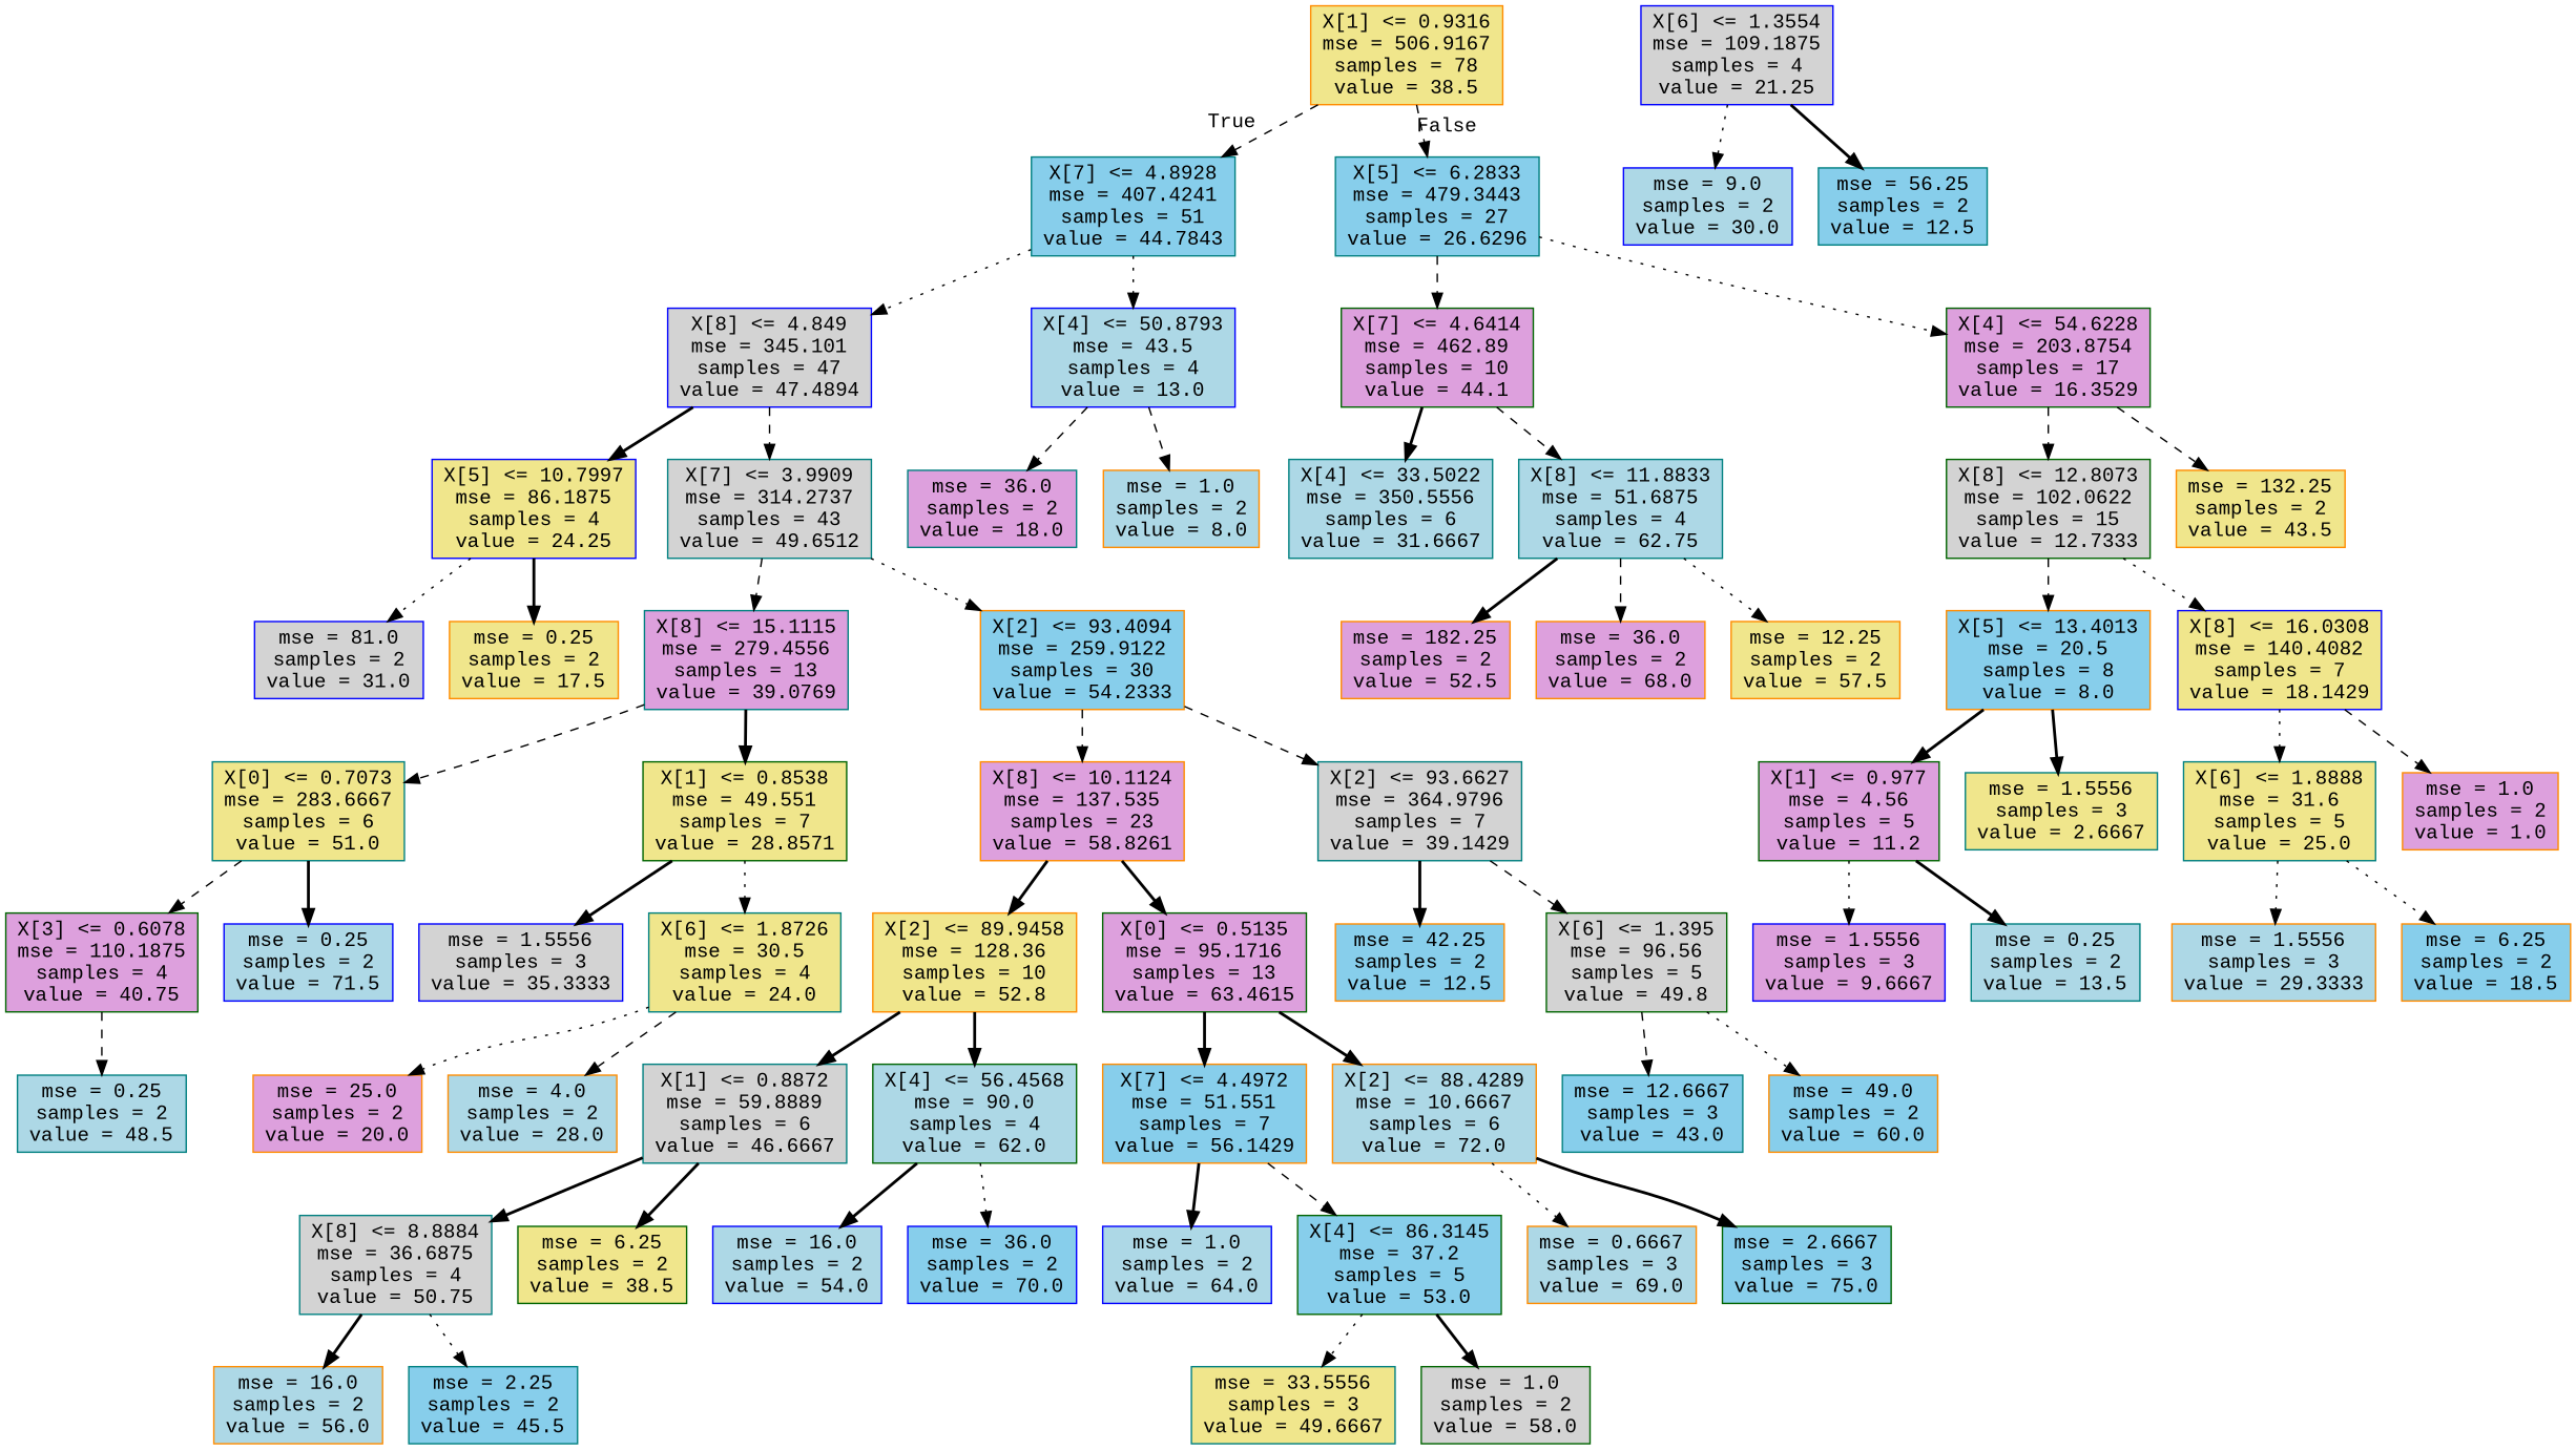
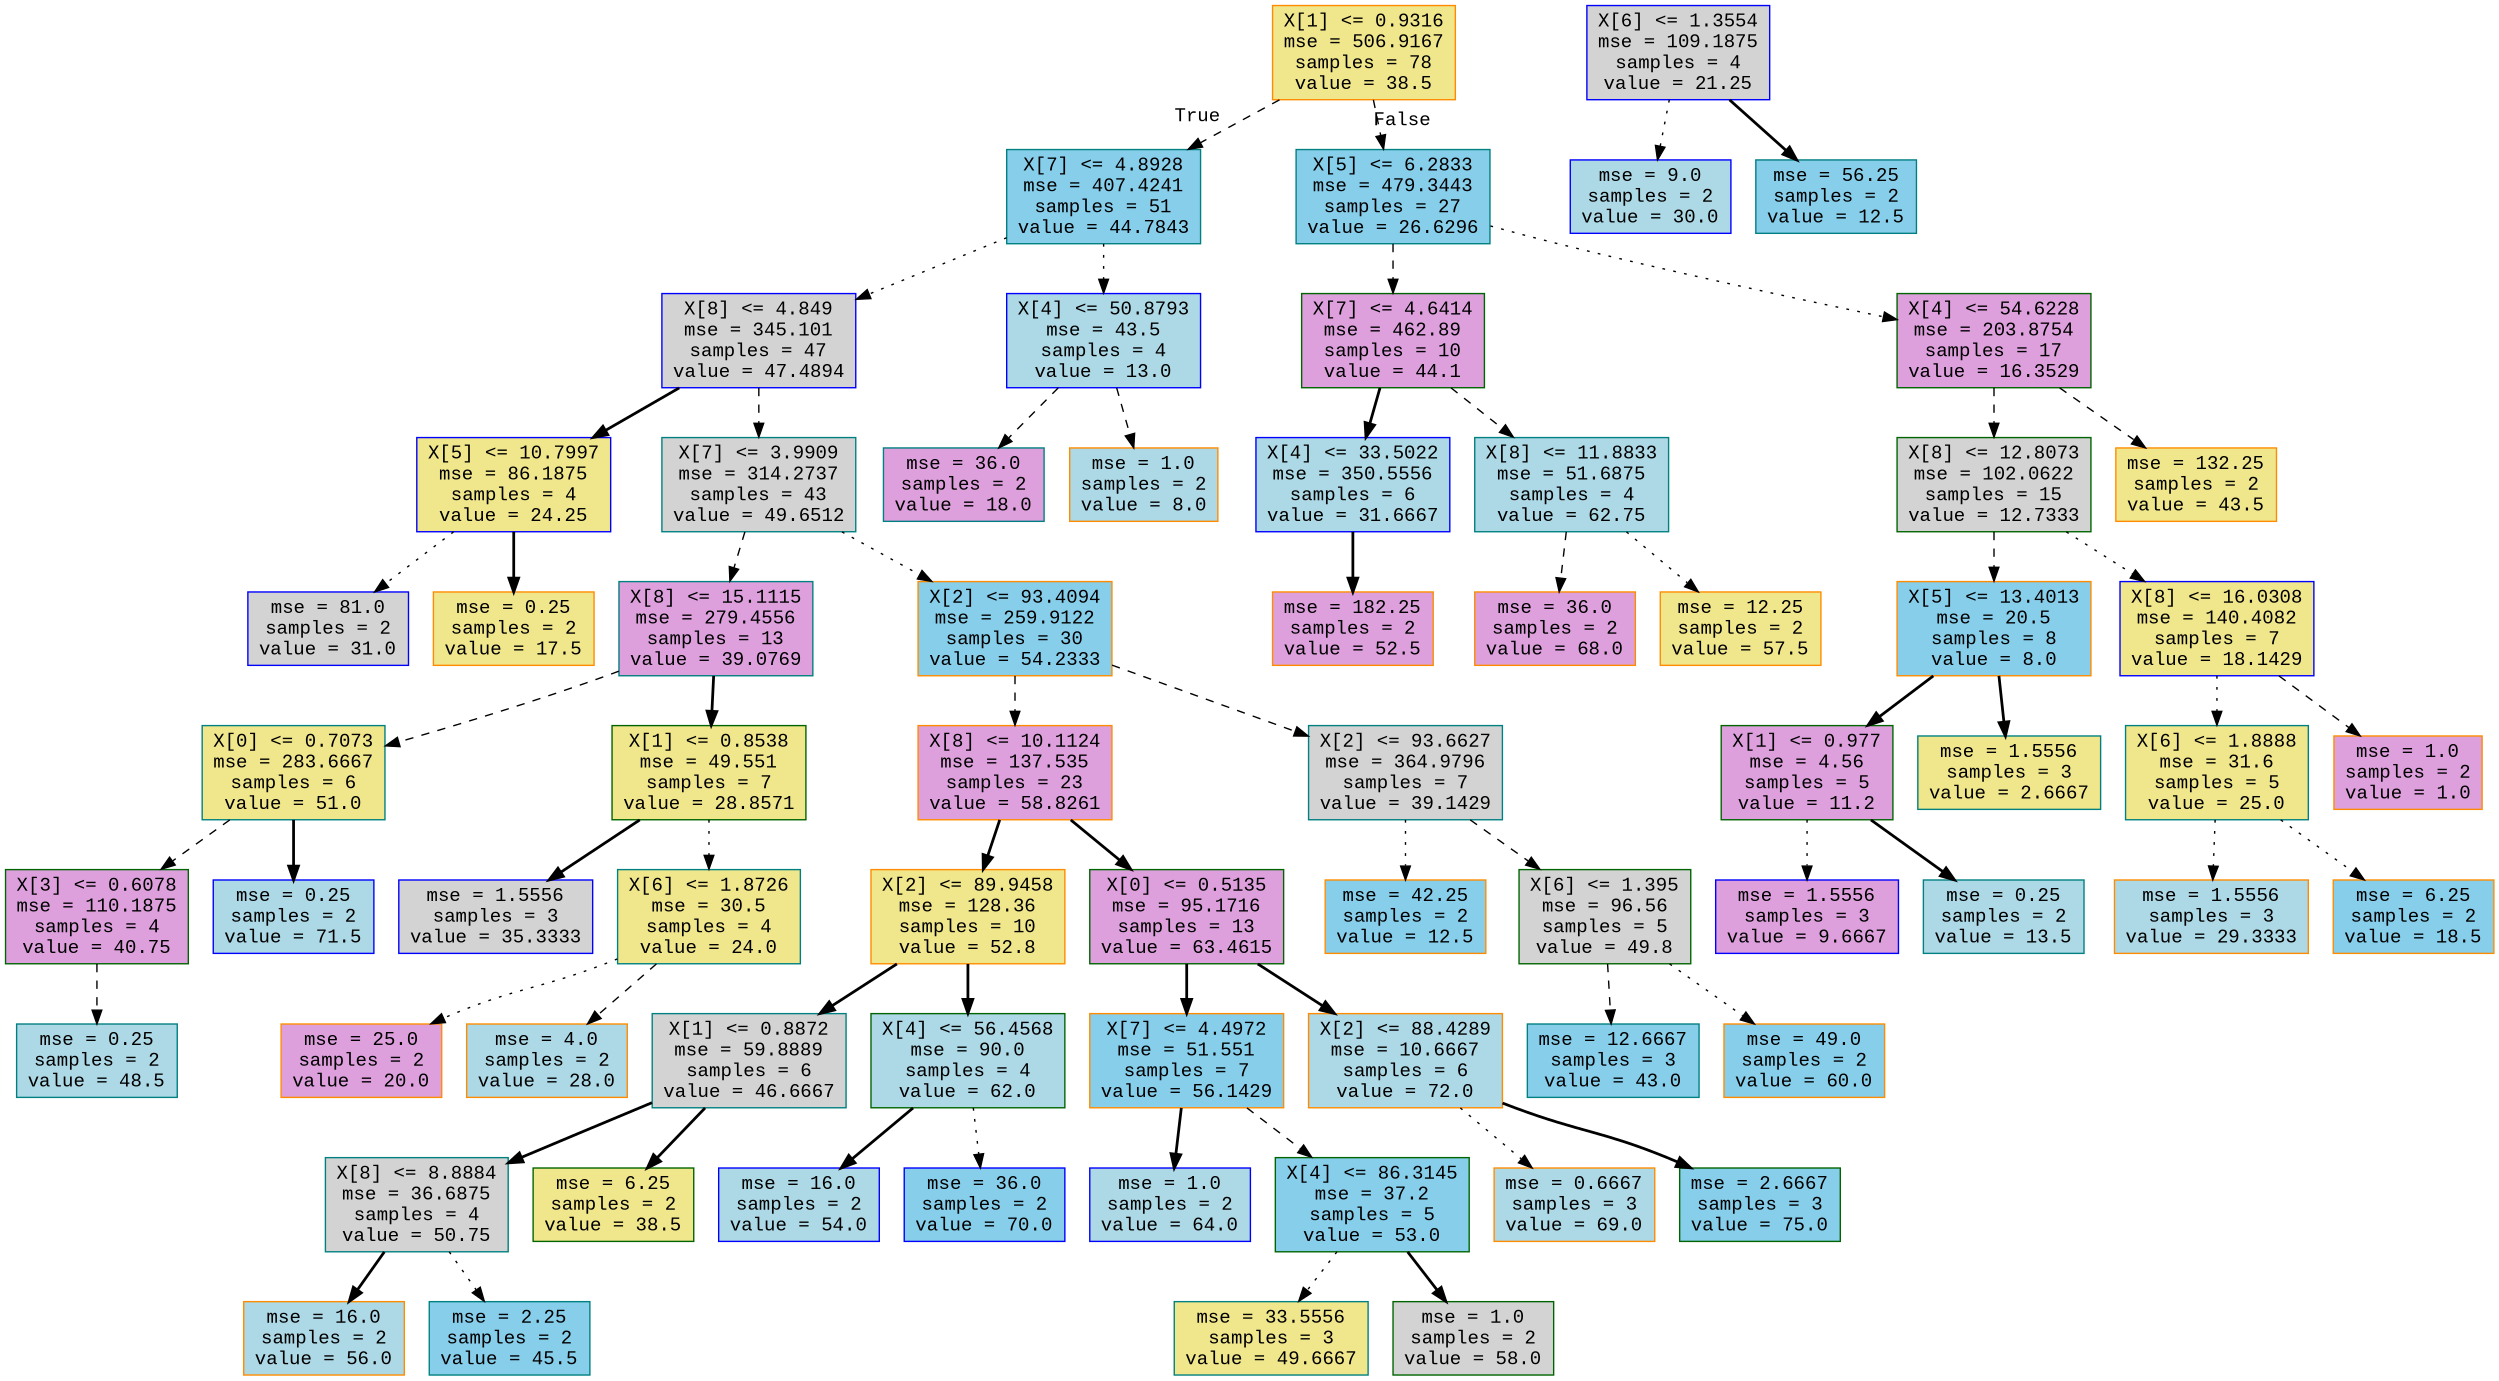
  digraph {
    fontname="Liberation Mono"
    node [color=darkorange fillcolor=lightblue fontname="Liberation Mono" shape=box style=filled]
    edge [fontname="Liberation Mono" style=bold]
    n1 [fillcolor=khaki label="X[1] <= 0.9316\nmse = 506.9167\nsamples = 78\nvalue = 38.5"]
    n2 [color=teal fillcolor=skyblue label="X[7] <= 4.8928\nmse = 407.4241\nsamples = 51\nvalue = 44.7843"]
    n3 [color=teal fillcolor=skyblue label="X[5] <= 6.2833\nmse = 479.3443\nsamples = 27\nvalue = 26.6296"]
    n4 [color=blue fillcolor=lightgrey label="X[8] <= 4.849\nmse = 345.101\nsamples = 47\nvalue = 47.4894"]
    n5 [color=blue label="X[4] <= 50.8793\nmse = 43.5\nsamples = 4\nvalue = 13.0"]
    n6 [color=darkgreen fillcolor=plum label="X[7] <= 4.6414\nmse = 462.89\nsamples = 10\nvalue = 44.1"]
    n7 [color=darkgreen fillcolor=plum label="X[4] <= 54.6228\nmse = 203.8754\nsamples = 17\nvalue = 16.3529"]
    n8 [color=blue fillcolor=khaki label="X[5] <= 10.7997\nmse = 86.1875\nsamples = 4\nvalue = 24.25"]
    n9 [color=teal fillcolor=lightgrey label="X[7] <= 3.9909\nmse = 314.2737\nsamples = 43\nvalue = 49.6512"]
    n10 [color=teal fillcolor=plum label="mse = 36.0\nsamples = 2\nvalue = 18.0"]
    n11 [label="mse = 1.0\nsamples = 2\nvalue = 8.0"]
    n12 [color=blue fillcolor=lightgrey label="mse = 81.0\nsamples = 2\nvalue = 31.0"]
    n13 [fillcolor=khaki label="mse = 0.25\nsamples = 2\nvalue = 17.5"]
    n14 [color=teal fillcolor=plum label="X[8] <= 15.1115\nmse = 279.4556\nsamples = 13\nvalue = 39.0769"]
    n15 [fillcolor=skyblue label="X[2] <= 93.4094\nmse = 259.9122\nsamples = 30\nvalue = 54.2333"]
    n16 [color=teal fillcolor=khaki label="X[0] <= 0.7073\nmse = 283.6667\nsamples = 6\nvalue = 51.0"]
    n17 [color=darkgreen fillcolor=khaki label="X[1] <= 0.8538\nmse = 49.551\nsamples = 7\nvalue = 28.8571"]
    n18 [fillcolor=plum label="X[8] <= 10.1124\nmse = 137.535\nsamples = 23\nvalue = 58.8261"]
    n19 [color=teal fillcolor=lightgrey label="X[2] <= 93.6627\nmse = 364.9796\nsamples = 7\nvalue = 39.1429"]
    n20 [color=darkgreen fillcolor=plum label="X[3] <= 0.6078\nmse = 110.1875\nsamples = 4\nvalue = 40.75"]
    n21 [color=blue label="mse = 0.25\nsamples = 2\nvalue = 71.5"]
    n22 [color=blue fillcolor=lightgrey label="mse = 1.5556\nsamples = 3\nvalue = 35.3333"]
    n23 [color=teal fillcolor=khaki label="X[6] <= 1.8726\nmse = 30.5\nsamples = 4\nvalue = 24.0"]
    n24 [color=teal label="mse = 0.25\nsamples = 2\nvalue = 48.5"]
    n25 [fillcolor=plum label="mse = 25.0\nsamples = 2\nvalue = 20.0"]
    n26 [label="mse = 4.0\nsamples = 2\nvalue = 28.0"]
    n27 [fillcolor=khaki label="X[2] <= 89.9458\nmse = 128.36\nsamples = 10\nvalue = 52.8"]
    n28 [color=darkgreen fillcolor=plum label="X[0] <= 0.5135\nmse = 95.1716\nsamples = 13\nvalue = 63.4615"]
    n29 [fillcolor=skyblue label="mse = 42.25\nsamples = 2\nvalue = 12.5"]
    n30 [color=darkgreen fillcolor=lightgrey label="X[6] <= 1.395\nmse = 96.56\nsamples = 5\nvalue = 49.8"]
    n31 [color=teal fillcolor=lightgrey label="X[1] <= 0.8872\nmse = 59.8889\nsamples = 6\nvalue = 46.6667"]
    n32 [color=darkgreen label="X[4] <= 56.4568\nmse = 90.0\nsamples = 4\nvalue = 62.0"]
    n33 [fillcolor=skyblue label="X[7] <= 4.4972\nmse = 51.551\nsamples = 7\nvalue = 56.1429"]
    n34 [label="X[2] <= 88.4289\nmse = 10.6667\nsamples = 6\nvalue = 72.0"]
    n35 [color=teal fillcolor=lightgrey label="X[8] <= 8.8884\nmse = 36.6875\nsamples = 4\nvalue = 50.75"]
    n36 [color=darkgreen fillcolor=khaki label="mse = 6.25\nsamples = 2\nvalue = 38.5"]
    n37 [color=blue label="mse = 16.0\nsamples = 2\nvalue = 54.0"]
    n38 [color=blue fillcolor=skyblue label="mse = 36.0\nsamples = 2\nvalue = 70.0"]
    n39 [label="mse = 16.0\nsamples = 2\nvalue = 56.0"]
    n40 [color=teal fillcolor=skyblue label="mse = 2.25\nsamples = 2\nvalue = 45.5"]
    n41 [color=blue label="mse = 1.0\nsamples = 2\nvalue = 64.0"]
    n42 [color=darkgreen fillcolor=skyblue label="X[4] <= 86.3145\nmse = 37.2\nsamples = 5\nvalue = 53.0"]
    n43 [label="mse = 0.6667\nsamples = 3\nvalue = 69.0"]
    n44 [color=darkgreen fillcolor=skyblue label="mse = 2.6667\nsamples = 3\nvalue = 75.0"]
    n45 [color=teal fillcolor=khaki label="mse = 33.5556\nsamples = 3\nvalue = 49.6667"]
    n46 [color=darkgreen fillcolor=lightgrey label="mse = 1.0\nsamples = 2\nvalue = 58.0"]
    n47 [color=teal fillcolor=skyblue label="mse = 12.6667\nsamples = 3\nvalue = 43.0"]
    n48 [fillcolor=skyblue label="mse = 49.0\nsamples = 2\nvalue = 60.0"]
-   n49 [color=teal label="X[4] <= 33.5022\nmse = 350.5556\nsamples = 6\nvalue = 31.6667"]
+   n49 [color=blue label="X[4] <= 33.5022\nmse = 350.5556\nsamples = 6\nvalue = 31.6667"]
    n50 [color=teal label="X[8] <= 11.8833\nmse = 51.6875\nsamples = 4\nvalue = 62.75"]
    n51 [color=darkgreen fillcolor=lightgrey label="X[8] <= 12.8073\nmse = 102.0622\nsamples = 15\nvalue = 12.7333"]
    n52 [fillcolor=khaki label="mse = 132.25\nsamples = 2\nvalue = 43.5"]
    n53 [fillcolor=plum label="mse = 182.25\nsamples = 2\nvalue = 52.5"]
    n54 [fillcolor=plum label="mse = 36.0\nsamples = 2\nvalue = 68.0"]
    n55 [fillcolor=khaki label="mse = 12.25\nsamples = 2\nvalue = 57.5"]
    n56 [color=blue fillcolor=lightgrey label="X[6] <= 1.3554\nmse = 109.1875\nsamples = 4\nvalue = 21.25"]
    n57 [color=blue label="mse = 9.0\nsamples = 2\nvalue = 30.0"]
    n58 [color=teal fillcolor=skyblue label="mse = 56.25\nsamples = 2\nvalue = 12.5"]
    n59 [fillcolor=skyblue label="X[5] <= 13.4013\nmse = 20.5\nsamples = 8\nvalue = 8.0"]
    n60 [color=blue fillcolor=khaki label="X[8] <= 16.0308\nmse = 140.4082\nsamples = 7\nvalue = 18.1429"]
    n61 [color=darkgreen fillcolor=plum label="X[1] <= 0.977\nmse = 4.56\nsamples = 5\nvalue = 11.2"]
    n62 [color=teal fillcolor=khaki label="mse = 1.5556\nsamples = 3\nvalue = 2.6667"]
    n63 [color=teal fillcolor=khaki label="X[6] <= 1.8888\nmse = 31.6\nsamples = 5\nvalue = 25.0"]
    n64 [fillcolor=plum label="mse = 1.0\nsamples = 2\nvalue = 1.0"]
    n65 [color=blue fillcolor=plum label="mse = 1.5556\nsamples = 3\nvalue = 9.6667"]
    n66 [color=teal label="mse = 0.25\nsamples = 2\nvalue = 13.5"]
    n67 [label="mse = 1.5556\nsamples = 3\nvalue = 29.3333"]
    n68 [fillcolor=skyblue label="mse = 6.25\nsamples = 2\nvalue = 18.5"]
    n1 -> n2 [headlabel=True labelangle=45 labeldistance=2.5 style=dashed]
    n1 -> n3 [headlabel=False labelangle=-45 labeldistance=2.5 style=dashed]
    n2 -> n4 [style=dotted]
    n2 -> n5 [style=dotted]
    n3 -> n6 [style=dashed]
    n3 -> n7 [style=dotted]
    n4 -> n8
    n4 -> n9 [style=dashed]
    n5 -> n10 [style=dashed]
    n5 -> n11 [style=dashed]
    n6 -> n49
    n6 -> n50 [style=dashed]
    n7 -> n51 [style=dashed]
    n7 -> n52 [style=dashed]
    n8 -> n12 [style=dotted]
    n8 -> n13
    n9 -> n14 [style=dashed]
    n9 -> n15 [style=dotted]
    n14 -> n16 [style=dashed]
    n14 -> n17
    n15 -> n18 [style=dashed]
    n15 -> n19 [style=dashed]
    n16 -> n20 [style=dashed]
    n16 -> n21
    n17 -> n22
    n17 -> n23 [style=dotted]
    n18 -> n27
    n18 -> n28
-   n19 -> n29
+   n19 -> n29 [style=dotted]
    n19 -> n30 [style=dashed]
    n20 -> n24 [style=dashed]
    n23 -> n25 [style=dotted]
    n23 -> n26 [style=dashed]
    n27 -> n31
    n27 -> n32
    n28 -> n33
    n28 -> n34
    n30 -> n47 [style=dashed]
    n30 -> n48 [style=dotted]
    n31 -> n35
    n31 -> n36
    n32 -> n37
    n32 -> n38 [style=dotted]
    n33 -> n41
    n33 -> n42 [style=dashed]
    n34 -> n43 [style=dotted]
    n34 -> n44
    n35 -> n39
    n35 -> n40 [style=dotted]
    n42 -> n45 [style=dotted]
    n42 -> n46
-   n50 -> n53
+   n49 -> n53
    n50 -> n54 [style=dashed]
    n50 -> n55 [style=dotted]
    n51 -> n59 [style=dashed]
    n51 -> n60 [style=dotted]
    n56 -> n57 [style=dotted]
    n56 -> n58
    n59 -> n61
    n59 -> n62
    n60 -> n63 [style=dotted]
    n60 -> n64 [style=dashed]
    n61 -> n65 [style=dotted]
    n61 -> n66
    n63 -> n67 [style=dotted]
    n63 -> n68 [style=dotted]
  }
